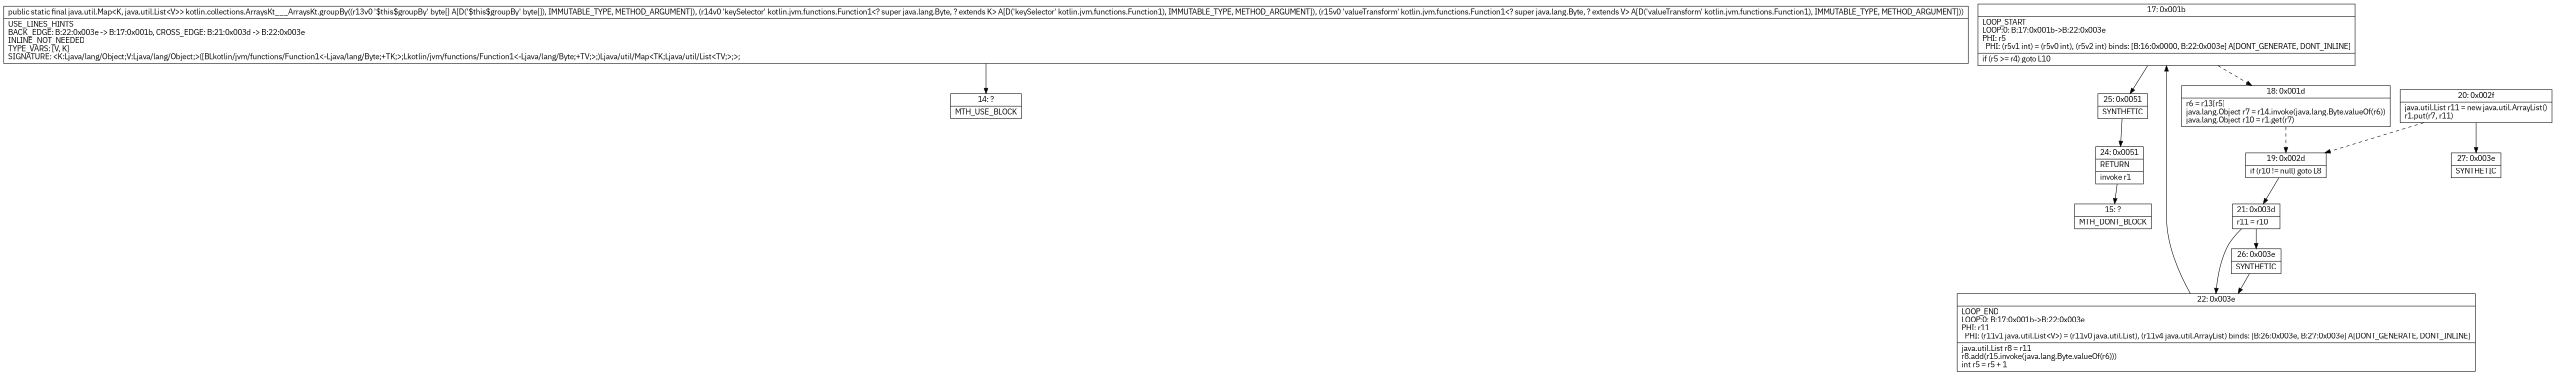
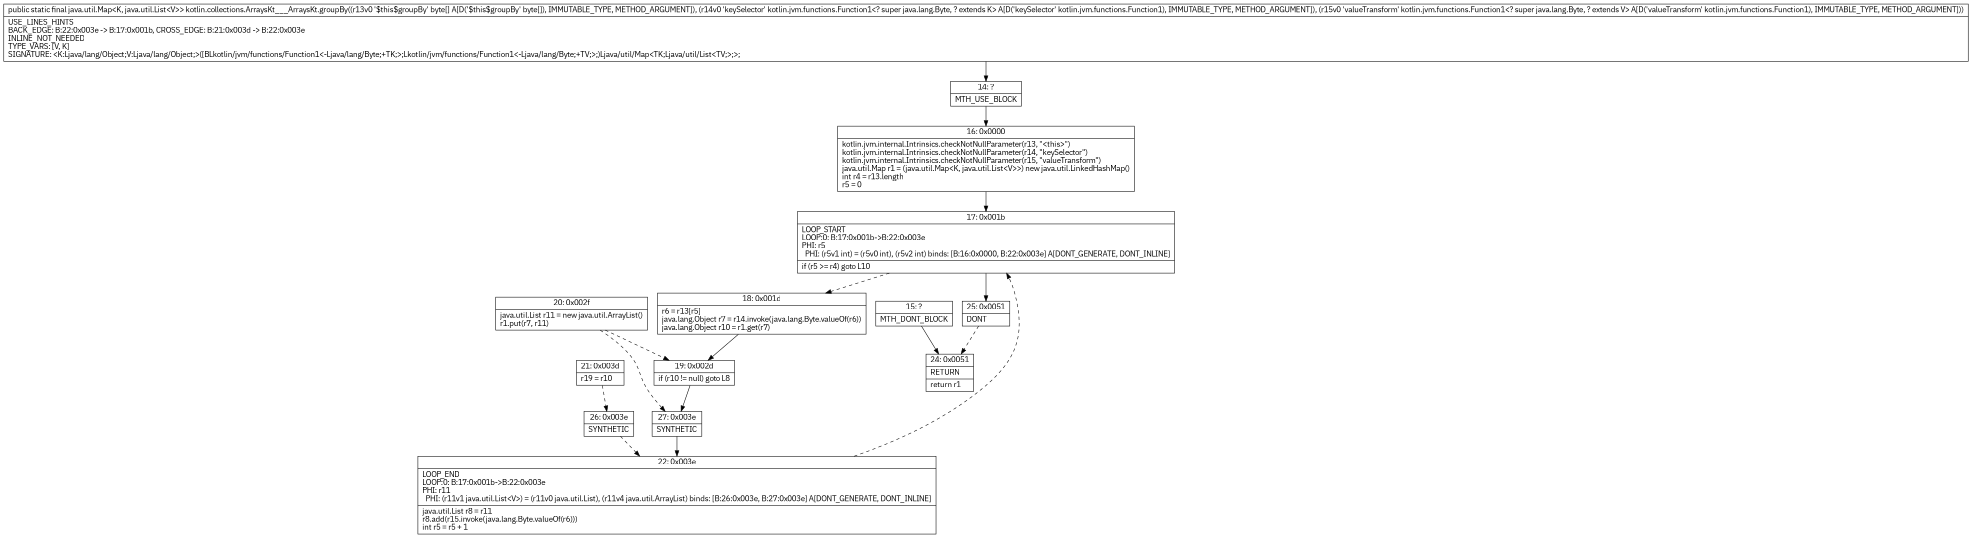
  digraph {
    fontname="IBM Plex Sans"
    node [fontname="IBM Plex Sans" shape=record]
    edge [fontname="IBM Plex Sans"]
    n1 [label="{14\:\ ?|MTH_USE_BLOCK\l}"]
+   n2 [label="{16\:\ 0x0000|kotlin.jvm.internal.Intrinsics.checkNotNullParameter(r13, \"\<this\>\")\lkotlin.jvm.internal.Intrinsics.checkNotNullParameter(r14, \"keySelector\")\lkotlin.jvm.internal.Intrinsics.checkNotNullParameter(r15, \"valueTransform\")\ljava.util.Map r1 = (java.util.Map\<K, java.util.List\<V\>\>) new java.util.LinkedHashMap()\lint r4 = r13.length\lr5 = 0\l}"]
    n3 [label="{17\:\ 0x001b|LOOP_START\lLOOP:0: B:17:0x001b\-\>B:22:0x003e\lPHI: r5 \l  PHI: (r5v1 int) = (r5v0 int), (r5v2 int) binds: [B:16:0x0000, B:22:0x003e] A[DONT_GENERATE, DONT_INLINE]\l|if (r5 \>= r4) goto L10\l}"]
    n4 [label="{18\:\ 0x001d|r6 = r13[r5]\ljava.lang.Object r7 = r14.invoke(java.lang.Byte.valueOf(r6))\ljava.lang.Object r10 = r1.get(r7)\l}"]
-   n5 [label="{25\:\ 0x0051|SYNTHETIC\l}"]
+   n5 [label="{25\:\ 0x0051|DONT\l}"]
    n6 [label="{19\:\ 0x002d|if (r10 != null) goto L8\l}"]
-   n7 [label="{24\:\ 0x0051|RETURN\l|invoke r1\l}"]
-   n8 [label="{21\:\ 0x003d|r11 = r10\l}"]
+   n7 [label="{24\:\ 0x0051|RETURN\l|return r1\l}"]
+   n8 [label="{21\:\ 0x003d|r19 = r10\l}"]
    n9 [label="{20\:\ 0x002f|java.util.List r11 = new java.util.ArrayList()\lr1.put(r7, r11)\l}"]
    n10 [label="{27\:\ 0x003e|SYNTHETIC\l}"]
    n11 [label="{26\:\ 0x003e|SYNTHETIC\l}"]
    n12 [label="{22\:\ 0x003e|LOOP_END\lLOOP:0: B:17:0x001b\-\>B:22:0x003e\lPHI: r11 \l  PHI: (r11v1 java.util.List\<V\>) = (r11v0 java.util.List), (r11v4 java.util.ArrayList) binds: [B:26:0x003e, B:27:0x003e] A[DONT_GENERATE, DONT_INLINE]\l|java.util.List r8 = r11\lr8.add(r15.invoke(java.lang.Byte.valueOf(r6)))\lint r5 = r5 + 1\l}"]
    n13 [label="{15\:\ ?|MTH_DONT_BLOCK\l}"]
    n14 [label="{public static final java.util.Map\<K, java.util.List\<V\>\> kotlin.collections.ArraysKt___ArraysKt.groupBy((r13v0 '$this$groupBy' byte[] A[D('$this$groupBy' byte[]), IMMUTABLE_TYPE, METHOD_ARGUMENT]), (r14v0 'keySelector' kotlin.jvm.functions.Function1\<? super java.lang.Byte, ? extends K\> A[D('keySelector' kotlin.jvm.functions.Function1), IMMUTABLE_TYPE, METHOD_ARGUMENT]), (r15v0 'valueTransform' kotlin.jvm.functions.Function1\<? super java.lang.Byte, ? extends V\> A[D('valueTransform' kotlin.jvm.functions.Function1), IMMUTABLE_TYPE, METHOD_ARGUMENT]))  | USE_LINES_HINTS\lBACK_EDGE: B:22:0x003e \-\> B:17:0x001b, CROSS_EDGE: B:21:0x003d \-\> B:22:0x003e\lINLINE_NOT_NEEDED\lTYPE_VARS: [V, K]\lSIGNATURE: \<K:Ljava\/lang\/Object;V:Ljava\/lang\/Object;\>([BLkotlin\/jvm\/functions\/Function1\<\-Ljava\/lang\/Byte;+TK;\>;Lkotlin\/jvm\/functions\/Function1\<\-Ljava\/lang\/Byte;+TV;\>;)Ljava\/util\/Map\<TK;Ljava\/util\/List\<TV;\>;\>;\l}"]
+   n1 -> n2
+   n2 -> n3
    n3 -> n4 [style=dashed]
    n3 -> n5
-   n4 -> n6 [style=dashed]
-   n5 -> n7
-   n6 -> n8
-   n7 -> n13
-   n8 -> n11
+   n4 -> n6
+   n5 -> n7 [style=dashed]
+   n6 -> n10
+   n13 -> n7
+   n8 -> n11 [style=dashed]
    n9 -> n6 [style=dashed]
-   n9 -> n10
-   n8 -> n12
-   n11 -> n12
-   n12 -> n3
+   n9 -> n10 [style=dashed]
+   n10 -> n12
+   n11 -> n12 [style=dashed]
+   n12 -> n3 [style=dashed]
    n14 -> n1
  }
